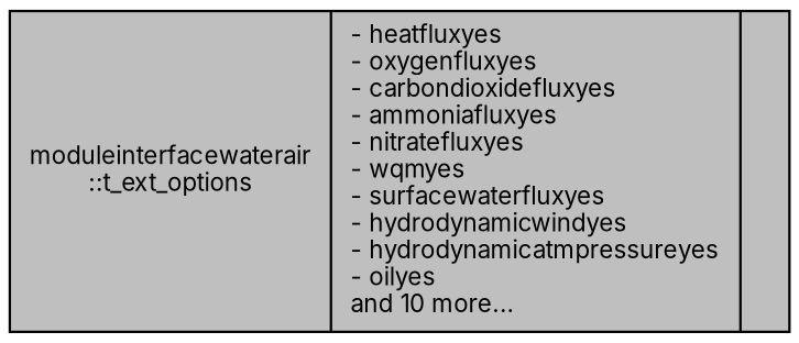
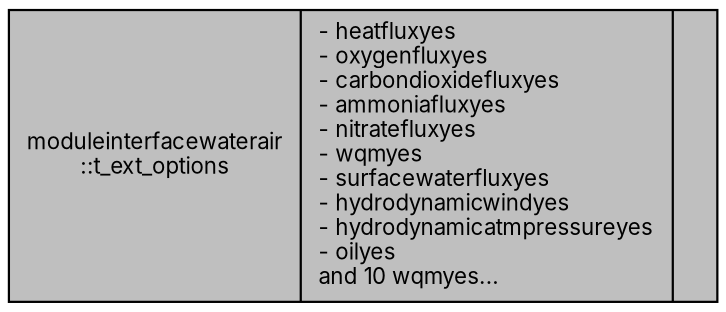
  digraph {
    rankdir=LR
    fontname=Inter
-   n1 [color=black fillcolor=grey75 fontcolor=black fontname=Inter fontsize=10 height=0.2 label="{moduleinterfacewaterair\l::t_ext_options\n|- heatfluxyes\l- oxygenfluxyes\l- carbondioxidefluxyes\l- ammoniafluxyes\l- nitratefluxyes\l- wqmyes\l- surfacewaterfluxyes\l- hydrodynamicwindyes\l- hydrodynamicatmpressureyes\l- oilyes\land 10 more...\l|}" shape=record style=filled width=0.4]
+   n1 [color=black fillcolor=grey75 fontcolor=black fontname=Inter fontsize=10 height=0.2 label="{moduleinterfacewaterair\l::t_ext_options\n|- heatfluxyes\l- oxygenfluxyes\l- carbondioxidefluxyes\l- ammoniafluxyes\l- nitratefluxyes\l- wqmyes\l- surfacewaterfluxyes\l- hydrodynamicwindyes\l- hydrodynamicatmpressureyes\l- oilyes\land 10 wqmyes...\l|}" shape=record style=filled width=0.4]
  }
